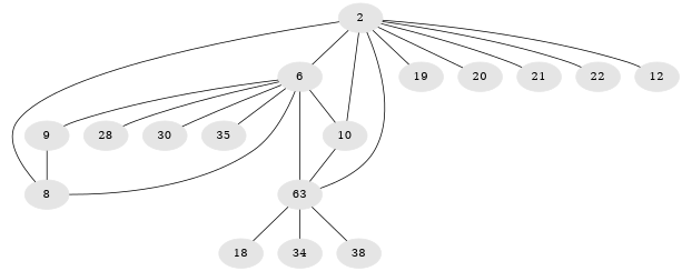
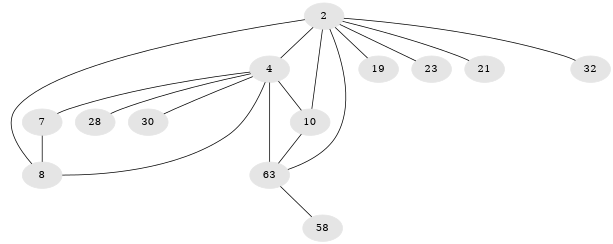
  graph {
    node [color=gray90 style=filled]
    n1 [label=2 super="+6+2+16+3"]
-   4 [super="+11+26+9+5" label=6]
+   4 [super="+11+26+9+5"]
    8
    10 [super="+12"]
    n5 [label=63 super="+31+14+36+44+61+57"]
    19 [super="+56+37"]
-   20
+   20 [label=23]
    21
-   22
-   32 [label=12]
-   7 [super="+45+59+29+33" label=9]
+   32
+   7 [super="+45+59+29+33"]
    28 [super="+39"]
    30
-   35 [super="+42"]
-   18 [super="+23"]
-   34
-   38 [super="+43"]
+   38 [super="+43" label=58]
    n1 -- 4 [weight=4]
    n1 -- 8
    n1 -- 10
    n1 -- n5
    n1 -- 19
    n1 -- 20
    n1 -- 21
-   n1 -- 22
    n1 -- 32
    4 -- 8
    4 -- 10 [weight=4]
    4 -- n5 [weight=4]
    4 -- 7
    4 -- 28
    4 -- 30
-   4 -- 35
    10 -- n5
-   n5 -- 18
-   n5 -- 34
    n5 -- 38
    7 -- 8
  }
